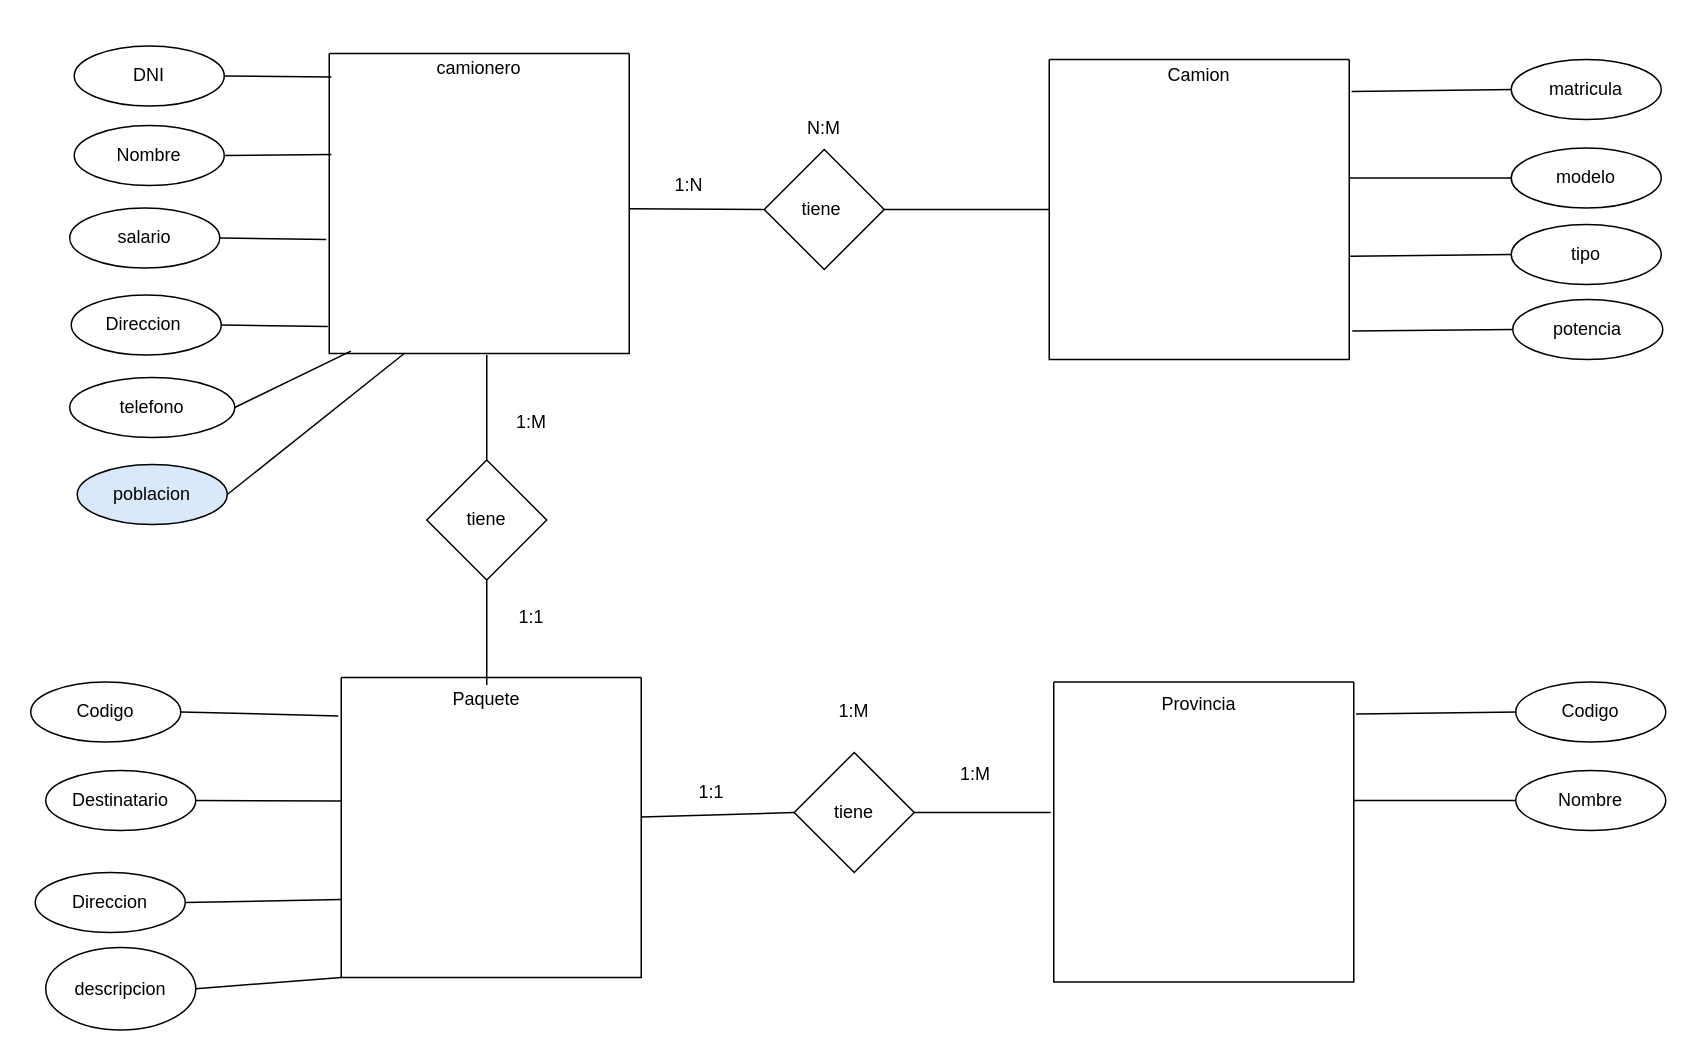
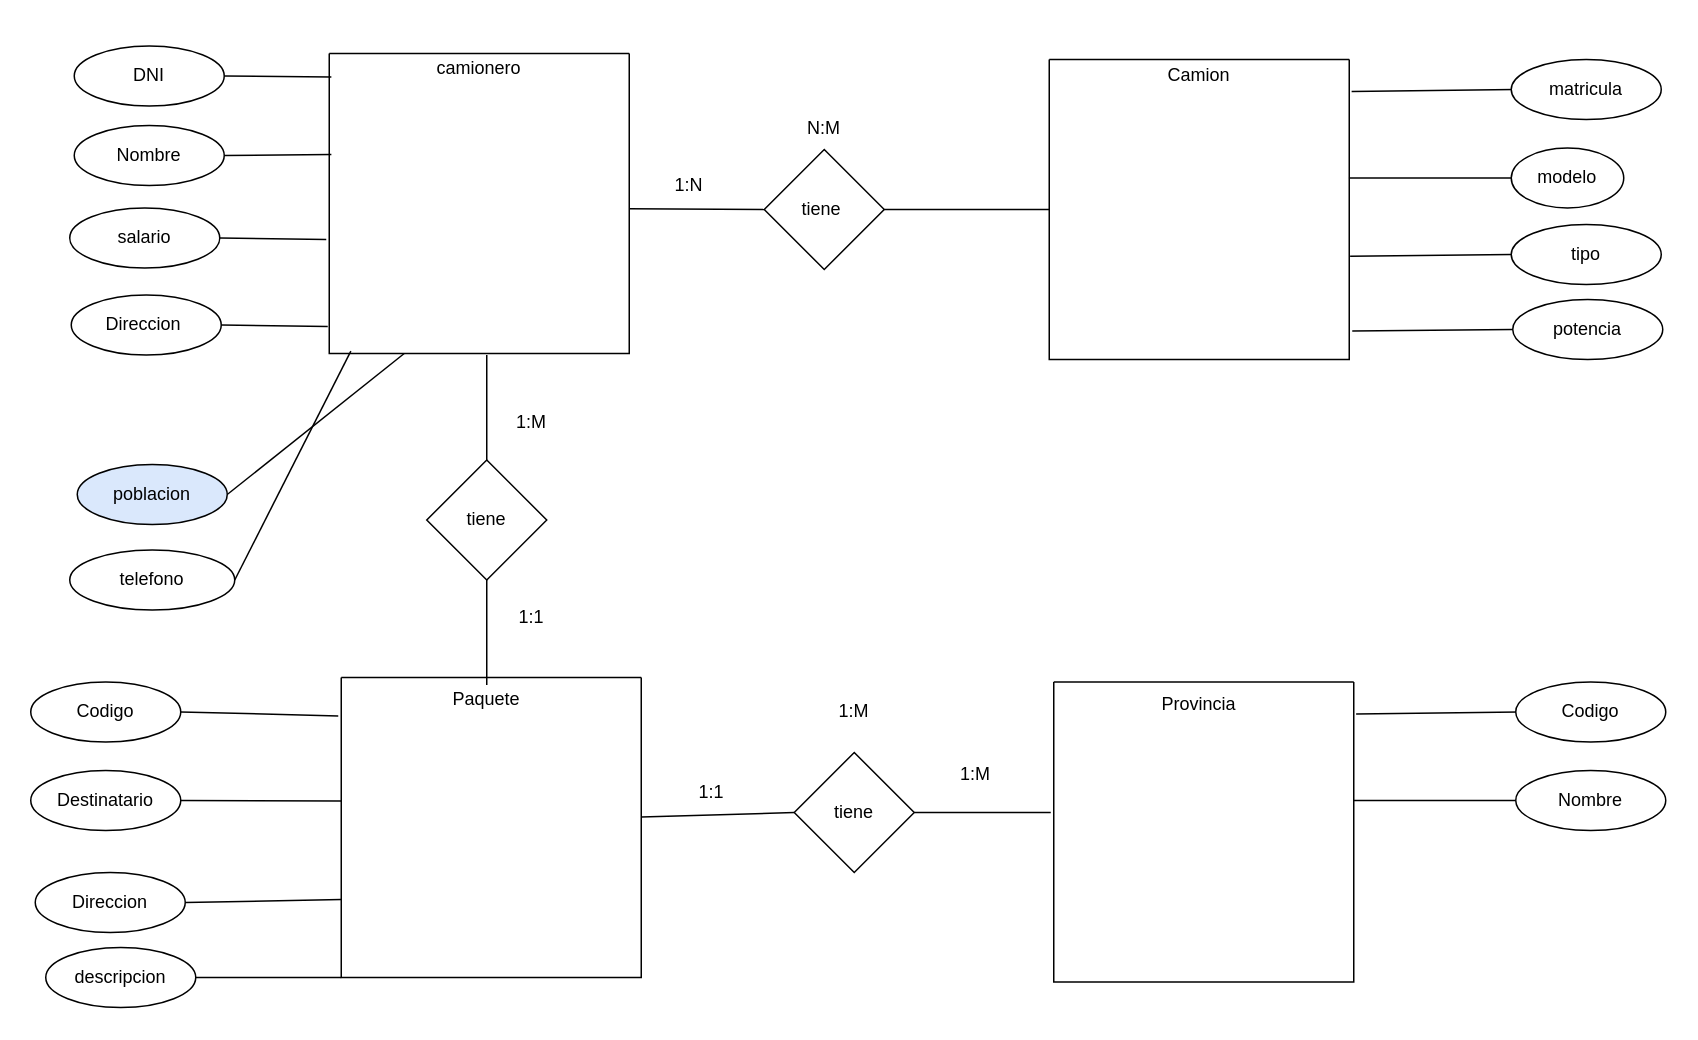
  <mxCell id="0" />
  <mxCell id="1" parent="0" />
  <mxCell id="2" value="" style="swimlane;startSize=0;" parent="1" vertex="1"><mxGeometry x="219" y="35" width="200" height="200" as="geometry" /></mxCell>
  <mxCell id="3" value="camionero" style="text;html=1;align=center;verticalAlign=middle;whiteSpace=wrap;rounded=0;" parent="2" vertex="1"><mxGeometry x="15" y="-15" width="170" height="50" as="geometry" /></mxCell>
  <mxCell id="4" value="" style="endArrow=none;html=1;rounded=0;entryX=0.007;entryY=0.223;entryDx=0;entryDy=0;entryPerimeter=0;exitX=1;exitY=0.5;exitDx=0;exitDy=0;" parent="1" source="5" edge="1"><mxGeometry width="50" height="50" relative="1" as="geometry"><mxPoint x="139" y="55" as="sourcePoint" /><mxPoint x="220.4" y="50.6" as="targetPoint" /></mxGeometry></mxCell>
  <mxCell id="5" value="DNI" style="ellipse;whiteSpace=wrap;html=1;" parent="1" vertex="1"><mxGeometry x="49" y="30" width="100" height="40" as="geometry" /></mxCell>
  <mxCell id="6" value="" style="endArrow=none;html=1;rounded=0;entryX=0.007;entryY=0.392;entryDx=0;entryDy=0;entryPerimeter=0;exitX=1;exitY=0.5;exitDx=0;exitDy=0;" parent="1" source="7" edge="1"><mxGeometry width="50" height="50" relative="1" as="geometry"><mxPoint x="136" y="107" as="sourcePoint" /><mxPoint x="220.4" y="102.4" as="targetPoint" /></mxGeometry></mxCell>
  <mxCell id="7" value="Nombre" style="ellipse;whiteSpace=wrap;html=1;" parent="1" vertex="1"><mxGeometry x="49" y="83" width="100" height="40" as="geometry" /></mxCell>
  <mxCell id="8" value="" style="endArrow=none;html=1;rounded=0;entryX=0.007;entryY=0.223;entryDx=0;entryDy=0;entryPerimeter=0;exitX=1;exitY=0.5;exitDx=0;exitDy=0;" parent="1" source="9" edge="1"><mxGeometry width="50" height="50" relative="1" as="geometry"><mxPoint x="136" y="163" as="sourcePoint" /><mxPoint x="217" y="159" as="targetPoint" /></mxGeometry></mxCell>
  <mxCell id="9" value="salario" style="ellipse;whiteSpace=wrap;html=1;" parent="1" vertex="1"><mxGeometry x="46" y="138" width="100" height="40" as="geometry" /></mxCell>
  <mxCell id="10" value="" style="endArrow=none;html=1;rounded=0;entryX=0.007;entryY=0.223;entryDx=0;entryDy=0;entryPerimeter=0;exitX=1;exitY=0.5;exitDx=0;exitDy=0;" parent="1" source="11" edge="1"><mxGeometry width="50" height="50" relative="1" as="geometry"><mxPoint x="137" y="221" as="sourcePoint" /><mxPoint x="218" y="217" as="targetPoint" /></mxGeometry></mxCell>
  <mxCell id="11" value="Direccion&amp;nbsp;" style="ellipse;whiteSpace=wrap;html=1;" parent="1" vertex="1"><mxGeometry x="47" y="196" width="100" height="40" as="geometry" /></mxCell>
  <mxCell id="12" value="" style="endArrow=none;html=1;rounded=0;entryX=0.072;entryY=0.992;entryDx=0;entryDy=0;entryPerimeter=0;exitX=1;exitY=0.5;exitDx=0;exitDy=0;" parent="1" source="13" target="2" edge="1"><mxGeometry width="50" height="50" relative="1" as="geometry"><mxPoint x="169" y="284" as="sourcePoint" /><mxPoint x="250" y="280" as="targetPoint" /></mxGeometry></mxCell>
- <mxCell id="13" value="telefono" style="ellipse;whiteSpace=wrap;html=1;" parent="1" vertex="1"><mxGeometry x="46" y="251" width="110" height="40" as="geometry" /></mxCell>
+ <mxCell id="13" value="telefono" style="ellipse;whiteSpace=wrap;html=1;" parent="1" vertex="1"><mxGeometry x="46" y="366" width="110" height="40" as="geometry" /></mxCell>
  <mxCell id="14" value="" style="swimlane;startSize=0;" parent="1" vertex="1"><mxGeometry x="699" y="39" width="200" height="200" as="geometry" /></mxCell>
  <mxCell id="15" value="" style="endArrow=none;html=1;rounded=0;entryX=1.008;entryY=0.107;entryDx=0;entryDy=0;entryPerimeter=0;" parent="1" target="14" edge="1"><mxGeometry width="50" height="50" relative="1" as="geometry"><mxPoint x="1009" y="59" as="sourcePoint" /><mxPoint x="889" y="130.6" as="targetPoint" /></mxGeometry></mxCell>
  <mxCell id="16" value="matricula" style="ellipse;whiteSpace=wrap;html=1;" parent="1" vertex="1"><mxGeometry x="1007" y="39" width="100" height="40" as="geometry" /></mxCell>
  <mxCell id="17" value="" style="endArrow=none;html=1;rounded=0;entryX=0.999;entryY=0.395;entryDx=0;entryDy=0;entryPerimeter=0;exitX=0;exitY=0.5;exitDx=0;exitDy=0;" parent="1" source="18" target="14" edge="1"><mxGeometry width="50" height="50" relative="1" as="geometry"><mxPoint x="879" y="207" as="sourcePoint" /><mxPoint x="963.4" y="202.4" as="targetPoint" /></mxGeometry></mxCell>
- <mxCell id="18" value="modelo" style="ellipse;whiteSpace=wrap;html=1;" parent="1" vertex="1"><mxGeometry x="1007" y="98" width="100" height="40" as="geometry" /></mxCell>
+ <mxCell id="18" value="modelo" style="ellipse;whiteSpace=wrap;html=1;" parent="1" vertex="1"><mxGeometry x="1007" y="98" width="75" height="40" as="geometry" /></mxCell>
  <mxCell id="19" value="" style="endArrow=none;html=1;rounded=0;entryX=1.003;entryY=0.656;entryDx=0;entryDy=0;entryPerimeter=0;exitX=0;exitY=0.5;exitDx=0;exitDy=0;" parent="1" source="20" target="14" edge="1"><mxGeometry width="50" height="50" relative="1" as="geometry"><mxPoint x="879" y="263" as="sourcePoint" /><mxPoint x="960" y="259" as="targetPoint" /></mxGeometry></mxCell>
  <mxCell id="20" value="tipo" style="ellipse;whiteSpace=wrap;html=1;" parent="1" vertex="1"><mxGeometry x="1007" y="149" width="100" height="40" as="geometry" /></mxCell>
  <mxCell id="21" value="" style="endArrow=none;html=1;rounded=0;exitX=1.016;exitY=0.448;exitDx=0;exitDy=0;exitPerimeter=0;entryX=0;entryY=0.5;entryDx=0;entryDy=0;" parent="1" target="22" edge="1"><mxGeometry width="50" height="50" relative="1" as="geometry"><mxPoint x="419" y="138.58" as="sourcePoint" /><mxPoint x="535.8" y="138.98" as="targetPoint" /></mxGeometry></mxCell>
  <mxCell id="22" value="tiene&amp;nbsp;" style="rhombus;whiteSpace=wrap;html=1;" parent="1" vertex="1"><mxGeometry x="509" y="99" width="80" height="80" as="geometry" /></mxCell>
  <mxCell id="23" value="" style="endArrow=none;html=1;rounded=0;entryX=0;entryY=0.5;entryDx=0;entryDy=0;exitX=1;exitY=0.5;exitDx=0;exitDy=0;" parent="1" source="22" target="14" edge="1"><mxGeometry width="50" height="50" relative="1" as="geometry"><mxPoint x="619" y="199" as="sourcePoint" /><mxPoint x="669" y="149" as="targetPoint" /></mxGeometry></mxCell>
  <mxCell id="24" value="" style="swimlane;startSize=0;" parent="1" vertex="1"><mxGeometry x="702" y="454" width="200" height="200" as="geometry" /></mxCell>
  <mxCell id="25" value="Provincia" style="text;html=1;align=center;verticalAlign=middle;whiteSpace=wrap;rounded=0;" parent="24" vertex="1"><mxGeometry x="17" y="-10" width="160" height="50" as="geometry" /></mxCell>
  <mxCell id="26" value="" style="endArrow=none;html=1;rounded=0;entryX=1.008;entryY=0.107;entryDx=0;entryDy=0;entryPerimeter=0;" parent="1" target="24" edge="1"><mxGeometry width="50" height="50" relative="1" as="geometry"><mxPoint x="1012" y="474" as="sourcePoint" /><mxPoint x="892" y="545.6" as="targetPoint" /></mxGeometry></mxCell>
  <mxCell id="27" value="Codigo" style="ellipse;whiteSpace=wrap;html=1;" parent="1" vertex="1"><mxGeometry x="1010" y="454" width="100" height="40" as="geometry" /></mxCell>
  <mxCell id="28" value="" style="endArrow=none;html=1;rounded=0;entryX=0.999;entryY=0.395;entryDx=0;entryDy=0;entryPerimeter=0;exitX=0;exitY=0.5;exitDx=0;exitDy=0;" parent="1" source="29" target="24" edge="1"><mxGeometry width="50" height="50" relative="1" as="geometry"><mxPoint x="882" y="622" as="sourcePoint" /><mxPoint x="966.4" y="617.4" as="targetPoint" /></mxGeometry></mxCell>
  <mxCell id="29" value="Nombre" style="ellipse;whiteSpace=wrap;html=1;" parent="1" vertex="1"><mxGeometry x="1010" y="513" width="100" height="40" as="geometry" /></mxCell>
  <mxCell id="30" value="Camion" style="text;html=1;align=center;verticalAlign=middle;whiteSpace=wrap;rounded=0;" parent="1" vertex="1"><mxGeometry x="729" y="23" width="140" height="54" as="geometry" /></mxCell>
  <mxCell id="31" value="tiene" style="rhombus;whiteSpace=wrap;html=1;" parent="1" vertex="1"><mxGeometry x="529" y="501" width="80" height="80" as="geometry" /></mxCell>
  <mxCell id="32" value="" style="endArrow=none;html=1;rounded=0;entryX=0;entryY=0.5;entryDx=0;entryDy=0;exitX=1;exitY=0.465;exitDx=0;exitDy=0;exitPerimeter=0;" parent="1" source="43" target="31" edge="1"><mxGeometry width="50" height="50" relative="1" as="geometry"><mxPoint x="709" y="329" as="sourcePoint" /><mxPoint x="759" y="279" as="targetPoint" /></mxGeometry></mxCell>
  <mxCell id="33" value="" style="endArrow=none;html=1;rounded=0;entryX=1;entryY=0.5;entryDx=0;entryDy=0;exitX=-0.01;exitY=0.435;exitDx=0;exitDy=0;exitPerimeter=0;" parent="1" source="24" target="31" edge="1"><mxGeometry width="50" height="50" relative="1" as="geometry"><mxPoint x="799" y="459" as="sourcePoint" /><mxPoint x="739" y="379" as="targetPoint" /></mxGeometry></mxCell>
  <mxCell id="34" value="1:N" style="text;html=1;align=center;verticalAlign=middle;whiteSpace=wrap;rounded=0;" parent="1" vertex="1"><mxGeometry x="429" y="108" width="60" height="30" as="geometry" /></mxCell>
  <mxCell id="35" value="1:1" style="text;html=1;align=center;verticalAlign=middle;whiteSpace=wrap;rounded=0;" parent="1" vertex="1"><mxGeometry x="444" y="513" width="60" height="30" as="geometry" /></mxCell>
  <mxCell id="36" value="1:M" style="text;html=1;align=center;verticalAlign=middle;whiteSpace=wrap;rounded=0;" parent="1" vertex="1"><mxGeometry x="539" y="459" width="60" height="30" as="geometry" /></mxCell>
  <mxCell id="37" value="N:M" style="text;html=1;align=center;verticalAlign=middle;whiteSpace=wrap;rounded=0;" parent="1" vertex="1"><mxGeometry x="519" y="70" width="60" height="30" as="geometry" /></mxCell>
  <mxCell id="38" value="1:M" style="text;html=1;align=center;verticalAlign=middle;whiteSpace=wrap;rounded=0;" parent="1" vertex="1"><mxGeometry x="620" y="501" width="60" height="30" as="geometry" /></mxCell>
  <mxCell id="39" value="" style="endArrow=none;html=1;rounded=0;entryX=0.25;entryY=1;entryDx=0;entryDy=0;exitX=1;exitY=0.5;exitDx=0;exitDy=0;" parent="1" source="40" target="2" edge="1"><mxGeometry width="50" height="50" relative="1" as="geometry"><mxPoint x="169" y="347" as="sourcePoint" /><mxPoint x="138" y="206" as="targetPoint" /></mxGeometry></mxCell>
  <mxCell id="40" value="poblacion" style="ellipse;whiteSpace=wrap;html=1;fillColor=#dae8fc;" parent="1" vertex="1"><mxGeometry x="51" y="309" width="100" height="40" as="geometry" /></mxCell>
  <mxCell id="41" value="" style="endArrow=none;html=1;rounded=0;entryX=1.003;entryY=0.656;entryDx=0;entryDy=0;entryPerimeter=0;exitX=0;exitY=0.5;exitDx=0;exitDy=0;" parent="1" source="42" edge="1"><mxGeometry width="50" height="50" relative="1" as="geometry"><mxPoint x="880" y="313" as="sourcePoint" /><mxPoint x="901" y="220" as="targetPoint" /></mxGeometry></mxCell>
  <mxCell id="42" value="potencia" style="ellipse;whiteSpace=wrap;html=1;" parent="1" vertex="1"><mxGeometry x="1008" y="199" width="100" height="40" as="geometry" /></mxCell>
  <mxCell id="43" value="" style="swimlane;startSize=0;" parent="1" vertex="1"><mxGeometry x="227" y="451" width="200" height="200" as="geometry" /></mxCell>
  <mxCell id="44" value="Paquete" style="text;html=1;align=center;verticalAlign=middle;whiteSpace=wrap;rounded=0;" parent="43" vertex="1"><mxGeometry x="17" y="-10" width="160" height="50" as="geometry" /></mxCell>
  <mxCell id="45" value="tiene" style="rhombus;whiteSpace=wrap;html=1;" parent="1" vertex="1"><mxGeometry x="284" y="306" width="80" height="80" as="geometry" /></mxCell>
  <mxCell id="46" value="" style="endArrow=none;html=1;rounded=0;entryX=0.5;entryY=0;entryDx=0;entryDy=0;exitX=0.5;exitY=1;exitDx=0;exitDy=0;" parent="1" target="45" edge="1"><mxGeometry width="50" height="50" relative="1" as="geometry"><mxPoint x="324" y="236" as="sourcePoint" /><mxPoint x="284" y="276" as="targetPoint" /></mxGeometry></mxCell>
  <mxCell id="47" value="" style="endArrow=none;html=1;rounded=0;entryX=0.5;entryY=1;entryDx=0;entryDy=0;" parent="1" target="45" edge="1"><mxGeometry width="50" height="50" relative="1" as="geometry"><mxPoint x="324" y="456" as="sourcePoint" /><mxPoint x="264" y="376" as="targetPoint" /></mxGeometry></mxCell>
  <mxCell id="48" value="1:M" style="text;html=1;align=center;verticalAlign=middle;whiteSpace=wrap;rounded=0;" parent="1" vertex="1"><mxGeometry x="324" y="266" width="60" height="30" as="geometry" /></mxCell>
  <mxCell id="49" value="1:1" style="text;html=1;align=center;verticalAlign=middle;whiteSpace=wrap;rounded=0;" parent="1" vertex="1"><mxGeometry x="324" y="396" width="60" height="30" as="geometry" /></mxCell>
  <mxCell id="50" value="" style="endArrow=none;html=1;rounded=0;entryX=1;entryY=0.5;entryDx=0;entryDy=0;exitX=-0.01;exitY=0.128;exitDx=0;exitDy=0;exitPerimeter=0;" parent="1" source="43" target="51" edge="1"><mxGeometry width="50" height="50" relative="1" as="geometry"><mxPoint x="130" y="501" as="sourcePoint" /><mxPoint x="22" y="502" as="targetPoint" /></mxGeometry></mxCell>
  <mxCell id="51" value="Codigo" style="ellipse;whiteSpace=wrap;html=1;" parent="1" vertex="1"><mxGeometry x="20" y="454" width="100" height="40" as="geometry" /></mxCell>
  <mxCell id="52" value="" style="endArrow=none;html=1;rounded=0;entryX=0;entryY=0.412;entryDx=0;entryDy=0;entryPerimeter=0;exitX=1;exitY=0.5;exitDx=0;exitDy=0;" parent="1" source="53" target="43" edge="1"><mxGeometry width="50" height="50" relative="1" as="geometry"><mxPoint x="0" y="649" as="sourcePoint" /><mxPoint x="20" y="560" as="targetPoint" /></mxGeometry></mxCell>
- <mxCell id="53" value="Destinatario" style="ellipse;whiteSpace=wrap;html=1;" parent="1" vertex="1"><mxGeometry x="30" y="513" width="100" height="40" as="geometry" /></mxCell>
+ <mxCell id="53" value="Destinatario" style="ellipse;whiteSpace=wrap;html=1;" parent="1" vertex="1"><mxGeometry x="20" y="513" width="100" height="40" as="geometry" /></mxCell>
  <mxCell id="54" value="" style="endArrow=none;html=1;rounded=0;entryX=0;entryY=1;entryDx=0;entryDy=0;exitX=1;exitY=0.5;exitDx=0;exitDy=0;" parent="1" source="55" target="43" edge="1"><mxGeometry width="50" height="50" relative="1" as="geometry"><mxPoint x="0" y="705" as="sourcePoint" /><mxPoint x="21" y="612" as="targetPoint" /></mxGeometry></mxCell>
- <mxCell id="55" value="descripcion" style="ellipse;whiteSpace=wrap;html=1;" parent="1" vertex="1"><mxGeometry x="30" y="631" width="100" height="55" as="geometry" /></mxCell>
+ <mxCell id="55" value="descripcion" style="ellipse;whiteSpace=wrap;html=1;" parent="1" vertex="1"><mxGeometry x="30" y="631" width="100" height="40" as="geometry" /></mxCell>
  <mxCell id="56" value="" style="endArrow=none;html=1;rounded=0;entryX=-0.016;entryY=0.454;entryDx=0;entryDy=0;entryPerimeter=0;exitX=1;exitY=0.5;exitDx=0;exitDy=0;" parent="1" source="57" edge="1"><mxGeometry width="50" height="50" relative="1" as="geometry"><mxPoint x="3" y="706" as="sourcePoint" /><mxPoint x="227" y="599" as="targetPoint" /></mxGeometry></mxCell>
  <mxCell id="57" value="Direccion" style="ellipse;whiteSpace=wrap;html=1;" parent="1" vertex="1"><mxGeometry x="23" y="581" width="100" height="40" as="geometry" /></mxCell>
